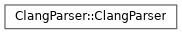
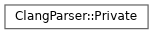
  digraph {
    rankdir=LR
-   n1 [color=grey40 fillcolor=white fontname=Helvetica fontsize=10 height=0.2 label="ClangParser::ClangParser" shape=box style=filled width=0.4]
+   n1 [color=grey40 fillcolor=white fontname=Helvetica fontsize=10 height=0.2 label="ClangParser::Private" shape=box style=filled width=0.4]
  }
